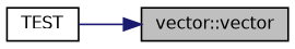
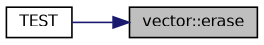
  digraph {
    rankdir=RL
    node [color=black fontname=Helvetica fontsize=10 shape=record style=filled]
-   n1 [fillcolor=grey75 fontcolor=black height=0.2 label="vector::vector" width=0.4]
+   n1 [fillcolor=grey75 fontcolor=black height=0.2 label="vector::erase" width=0.4]
    n2 [fillcolor=white height=0.2 label=TEST width=0.4]
    n1 -> n2 [color=midnightblue dir=back fontname=Helvetica fontsize=10 labelfontname=Helvetica labelfontsize=10 style=solid]
  }
